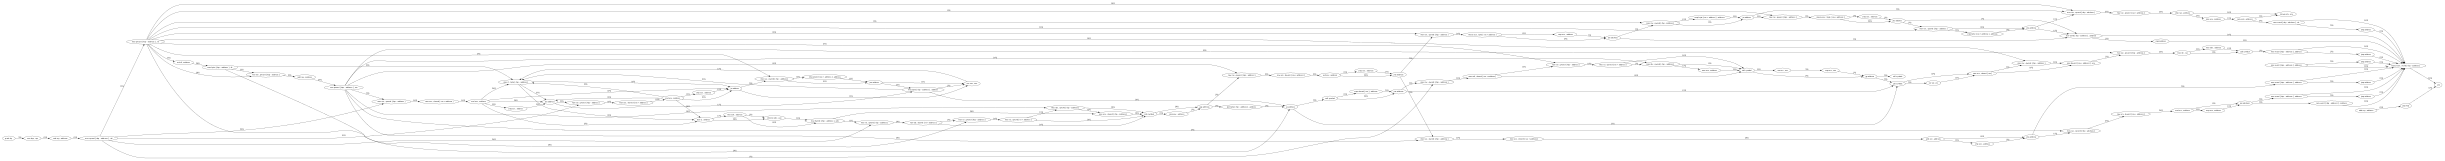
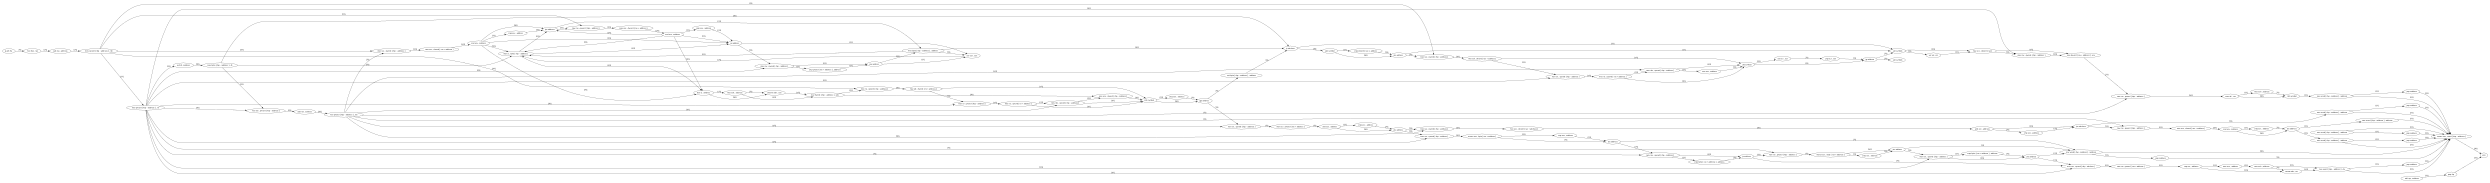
  digraph {
    fontname=Nunito
    rankdir=LR
    node [fontname=Nunito]
    edge [fontname=Nunito]
    n1 [label="push rbp"]
    n2 [label="mov rbp , rsp"]
    n3 [label="sub rsp , address"]
    n4 [label="mov qword [ rbp - address ] , rdi"]
    n5 [label="mov qword [ rbp - address ] , rsi"]
    n6 [label="mov rax , qword [ rbp - address ]"]
    n7 [label="mov rax , qword [ rbp - address ]"]
    n8 [label="mov rsi , qword [ rbp - address ]"]
    n9 [label="mov rax , qword [ rbp - address ]"]
    n10 [label="and dl , address"]
    n11 [label="mov rax , qword [ rbp - address ]"]
    n12 [label="mov rax , qword [ rbp - address ]"]
    n13 [label="mov rax , qword [ rbp - address ]"]
    n14 [label="mov rsi , qword [ rbp - address ]"]
    n15 [label="mov rax , qword [ rbp - address ]"]
    n16 [label="mov rax , qword [ rbp - address ]"]
    n17 [label="mov rax , qword [ rbp - address ]"]
    n18 [label="mov rax , qword [ rbp - address ]"]
    n19 [label="mov rax , qword [ rbp - address ]"]
    n20 [label="mov rax , qword [ rbp - address ]"]
    n21 [label="mov ecx , dword [ rax + address ]"]
    n22 [label="mov ecx , dword [ rax + address ]"]
    n23 [label="mov edi , dword [ rsi + address ]"]
    n24 [label="mov edi , dword [ rax + address ]"]
    n25 [label="mov byte [ rbp - address ] , dl"]
    n26 [label="add rax , address"]
    n27 [label="cmp qword [ rax + address ] , address"]
    n28 [label="jne address"]
    n29 [label="movsx ecx , byte [ rax + address ]"]
    n30 [label="mov rsi , qword [ rsi + address ]"]
    n31 [label="cmp byte [ rax + address ] , address"]
    n32 [label="je address"]
    n33 [label="mov dword [ rax + address ] , ecx"]
    n34 [label="mov rax , qword [ rax + address ]"]
    n35 [label="movsx ecx , byte [ rax + address ]"]
    n36 [label="mov rsi , qword [ rax + address ]"]
    n37 [label="cmp byte [ rax + address ] , address"]
    n38 [label="jne address"]
    n39 [label="je address"]
    n40 [label="mov cl , byte [ rbp - address ]"]
    n41 [label="call symbol"]
    n42 [label="call symbol"]
    n43 [label="jne address"]
    n44 [label="je address"]
    n45 [label="test cl , address"]
    n46 [label="mov qword [ rbp - address ] , rax"]
    n47 [label="mov rax , qword [ rbp - address ]"]
    n48 [label="mov rax , qword [ rbp - address ]"]
    n49 [label="mov rdx , qword [ rbp - address ]"]
    n50 [label="mov rax , qword [ rbp - address ]"]
    n51 [label="mov rax , qword [ rbp - address ]"]
    n52 [label="mov rdx , qword [ rbp - address ]"]
    n53 [label="mov ecx , dword [ rax + address ]"]
    n54 [label="mov ecx , dword [ rax + address ]"]
    n55 [label="mov ecx , dword [ rbp - address ]"]
    n56 [label="call symbol"]
    n57 [label="mov ecx , dword [ rax + address ]"]
    n58 [label="mov rdi , rax"]
    n59 [label="call symbol"]
    n60 [label="mov ecx , address"]
    n61 [label="and ecx , address"]
    n62 [label="cmp ecx , address"]
    n63 [label="mov byte [ rbp - address ] , address"]
    n64 [label="xor eax , eax"]
    n65 [label="mov edx , address"]
    n66 [label="cmovne edx , eax"]
    n67 [label="and ecx , address"]
    n68 [label="cmp ecx , address"]
    n69 [label="and ecx , address"]
    n70 [label="cmp ecx , address"]
    n71 [label="jne address"]
    n72 [label="and ecx , address"]
    n73 [label="cmp ecx , address"]
    n74 [label="jne address"]
    n75 [label="test byte [ rbp - address ] , address"]
    n76 [label="xor esi , esi"]
    n77 [label="mov ecx , dword [ rax ]"]
    n78 [label="cmp dword [ rax ] , address"]
    n79 [label="jne address"]
    n80 [label="mov dword [ rbp - address ] , edx"]
    n81 [label="cmp eax , address"]
    n82 [label="jge address"]
    n83 [label="cmp ecx , address"]
    n84 [label="jne address"]
    n85 [label="mov word [ rbp - address ] , address"]
    n86 [label="movzx eax , word [ rbp - address ]"]
    n87 [label="jmp address"]
    n88 [label="and ecx , address"]
    n89 [label=retn]
    n90 [label="mov word [ rbp - address ] , address"]
    n91 [label="jmp address"]
    n92 [label="mov edx , address"]
    n93 [label="call symbol"]
    n94 [label="mov word [ rbp - address ] , address"]
    n95 [label="jmp address"]
    n96 [label="add rsp , address"]
    n97 [label="pop rbp"]
    n98 [label="cmp ecx , address"]
    n99 [label="jne address"]
    n100 [label="mov word [ rbp - address ] , address"]
    n101 [label="mov word [ rbp - address ] , address"]
    n102 [label="jmp address"]
    n103 [label="cmp rax , address"]
    n104 [label="cmp ecx , address"]
    n105 [label="jne address"]
    n106 [label="xor ecx , ecx"]
    n107 [label="jg address"]
    n108 [label="cmp ecx , eax"]
    n109 [label="call symbol"]
    n110 [label="mov ecx , address"]
    n111 [label="cmove edx , ecx"]
    n112 [label="mov edx , address"]
    n113 [label="mov word [ rbp - address ] , dx"]
    n114 [label="jmp address"]
    n115 [label="mov word [ rbp - address ] , address"]
    n116 [label="jmp address"]
    n1 -> n2 [label=CFG]
    n2 -> n3 [label=CFG]
    n3 -> n4 [label=CFG]
    n4 -> n5 [label=CFG]
    n4 -> n6 [label=DFG]
    n4 -> n7 [label=DFG]
    n4 -> n8 [label=DFG]
    n4 -> n9 [label=DFG]
    n5 -> n10 [label=CFG]
    n5 -> n11 [label=DFG]
    n5 -> n12 [label=DFG]
    n5 -> n13 [label=DFG]
    n5 -> n14 [label=DFG]
    n5 -> n15 [label=DFG]
    n5 -> n16 [label=DFG]
    n5 -> n17 [label=DFG]
    n5 -> n18 [label=DFG]
    n5 -> n19 [label=DFG]
    n5 -> n20 [label=DFG]
    n6 -> n21 [label=DFG]
    n7 -> n22 [label=DFG]
    n8 -> n23 [label=DFG]
    n9 -> n24 [label=DFG]
    n10 -> n25 [label=DFG]
    n11 -> n26 [label=DFG]
    n12 -> n27 [label=CFG]
    n12 -> n28 [label=DFG]
    n13 -> n29 [label=DFG]
    n14 -> n30 [label=DFG]
    n15 -> n31 [label=CFG]
    n15 -> n32 [label=DFG]
    n16 -> n33 [label=DFG]
    n17 -> n34 [label=DFG]
    n18 -> n35 [label=DFG]
    n19 -> n36 [label=DFG]
    n20 -> n37 [label=CFG]
    n20 -> n38 [label=DFG]
    n21 -> n61 [label=DFG]
    n22 -> n67 [label=DFG]
    n23 -> n14 [label=CFG]
    n23 -> n56 [label=DFG]
    n24 -> n19 [label=CFG]
    n24 -> n59 [label=DFG]
    n25 -> n11 [label=CFG]
    n25 -> n39 [label=DFG]
    n25 -> n40 [label=DFG]
    n26 -> n46 [label=DFG]
    n27 -> n28 [label=CFG]
    n28 -> n63 [label=CFG]
    n28 -> n64 [label=CFG]
    n29 -> n73 [label=CFG]
    n29 -> n74 [label=DFG]
    n30 -> n49 [label=CFG]
    n30 -> n56 [label=DFG]
    n31 -> n32 [label=CFG]
    n32 -> n17 [label=CFG]
    n32 -> n18 [label=CFG]
    n33 -> n51 [label=CFG]
    n34 -> n103 [label=DFG]
    n35 -> n104 [label=CFG]
    n35 -> n105 [label=DFG]
    n36 -> n52 [label=CFG]
    n36 -> n59 [label=DFG]
    n37 -> n38 [label=CFG]
    n38 -> n17 [label=CFG]
    n38 -> n90 [label=CFG]
    n39 -> n41 [label=CFG]
    n39 -> n42 [label=CFG]
    n40 -> n43 [label=DFG]
    n40 -> n44 [label=DFG]
    n40 -> n45 [label=DFG]
    n41 -> n76 [label=CFG]
    n41 -> n77 [label=DFG]
    n42 -> n78 [label=CFG]
    n42 -> n79 [label=DFG]
    n43 -> n7 [label=CFG]
    n43 -> n63 [label=CFG]
    n44 -> n12 [label=CFG]
    n44 -> n64 [label=CFG]
    n45 -> n65 [label=CFG]
    n45 -> n66 [label=DFG]
    n46 -> n6 [label=CFG]
    n46 -> n47 [label=DFG]
    n46 -> n48 [label=DFG]
    n46 -> n49 [label=DFG]
    n46 -> n50 [label=DFG]
    n46 -> n51 [label=DFG]
    n46 -> n52 [label=DFG]
    n47 -> n53 [label=DFG]
    n48 -> n54 [label=DFG]
    n49 -> n55 [label=CFG]
    n49 -> n56 [label=DFG]
    n50 -> n57 [label=DFG]
    n51 -> n58 [label=DFG]
    n52 -> n59 [label=DFG]
    n52 -> n60 [label=CFG]
    n53 -> n69 [label=DFG]
    n54 -> n72 [label=DFG]
    n55 -> n56 [label=DFG]
    n56 -> n81 [label=CFG]
    n56 -> n82 [label=DFG]
    n57 -> n88 [label=DFG]
    n58 -> n92 [label=CFG]
    n58 -> n93 [label=DFG]
    n59 -> n106 [label=CFG]
    n59 -> n107 [label=DFG]
    n60 -> n59 [label=CFG]
    n61 -> n40 [label=DFG]
    n61 -> n43 [label=DFG]
    n61 -> n44 [label=DFG]
    n61 -> n45 [label=DFG]
    n61 -> n62 [label=CFG]
    n62 -> n43 [label=CFG]
    n63 -> n39 [label=DFG]
    n63 -> n40 [label=DFG]
    n63 -> n64 [label=CFG]
    n64 -> n40 [label=CFG]
    n65 -> n66 [label=CFG]
    n65 -> n80 [label=DFG]
    n66 -> n80 [label=DFG]
    n67 -> n40 [label=DFG]
    n67 -> n43 [label=DFG]
    n67 -> n44 [label=DFG]
    n67 -> n45 [label=DFG]
    n67 -> n68 [label=CFG]
    n68 -> n44 [label=CFG]
    n69 -> n70 [label=CFG]
    n69 -> n71 [label=DFG]
    n70 -> n71 [label=CFG]
    n71 -> n13 [label=CFG]
    n71 -> n48 [label=CFG]
    n72 -> n83 [label=CFG]
    n72 -> n84 [label=DFG]
    n73 -> n74 [label=CFG]
    n74 -> n15 [label=CFG]
    n74 -> n90 [label=CFG]
    n75 -> n39 [label=CFG]
    n76 -> n77 [label=CFG]
    n77 -> n16 [label=CFG]
    n77 -> n33 [label=DFG]
    n78 -> n79 [label=CFG]
    n79 -> n9 [label=CFG]
    n79 -> n41 [label=CFG]
    n80 -> n8 [label=CFG]
    n80 -> n55 [label=DFG]
    n81 -> n82 [label=CFG]
    n82 -> n47 [label=CFG]
    n82 -> n75 [label=CFG]
    n83 -> n84 [label=CFG]
    n84 -> n50 [label=CFG]
    n84 -> n85 [label=CFG]
    n85 -> n86 [label=DFG]
    n85 -> n87 [label=CFG]
    n86 -> n89 [label=DFG]
    n87 -> n86 [label=CFG]
    n88 -> n98 [label=CFG]
    n88 -> n99 [label=DFG]
    n90 -> n86 [label=DFG]
    n90 -> n91 [label=CFG]
    n91 -> n86 [label=CFG]
    n92 -> n93 [label=CFG]
    n93 -> n94 [label=CFG]
    n94 -> n86 [label=DFG]
    n94 -> n95 [label=CFG]
    n95 -> n86 [label=CFG]
    n96 -> n97 [label=CFG]
    n97 -> n89 [label=CFG]
    n98 -> n99 [label=CFG]
    n99 -> n100 [label=CFG]
    n99 -> n101 [label=CFG]
    n100 -> n86 [label=DFG]
    n101 -> n86 [label=DFG]
    n101 -> n102 [label=CFG]
    n102 -> n86 [label=CFG]
    n103 -> n110 [label=CFG]
    n103 -> n111 [label=DFG]
    n104 -> n105 [label=CFG]
    n105 -> n20 [label=CFG]
    n105 -> n90 [label=CFG]
    n106 -> n108 [label=CFG]
    n107 -> n41 [label=CFG]
    n107 -> n109 [label=CFG]
    n108 -> n107 [label=CFG]
    n110 -> n112 [label=CFG]
+   n111 -> n113 [label=DFG]
    n112 -> n111 [label=CFG]
    n112 -> n113 [label=DFG]
    n113 -> n86 [label=DFG]
    n113 -> n114 [label=CFG]
    n114 -> n86 [label=CFG]
    n115 -> n86 [label=DFG]
    n115 -> n116 [label=CFG]
    n116 -> n86 [label=CFG]
  }
